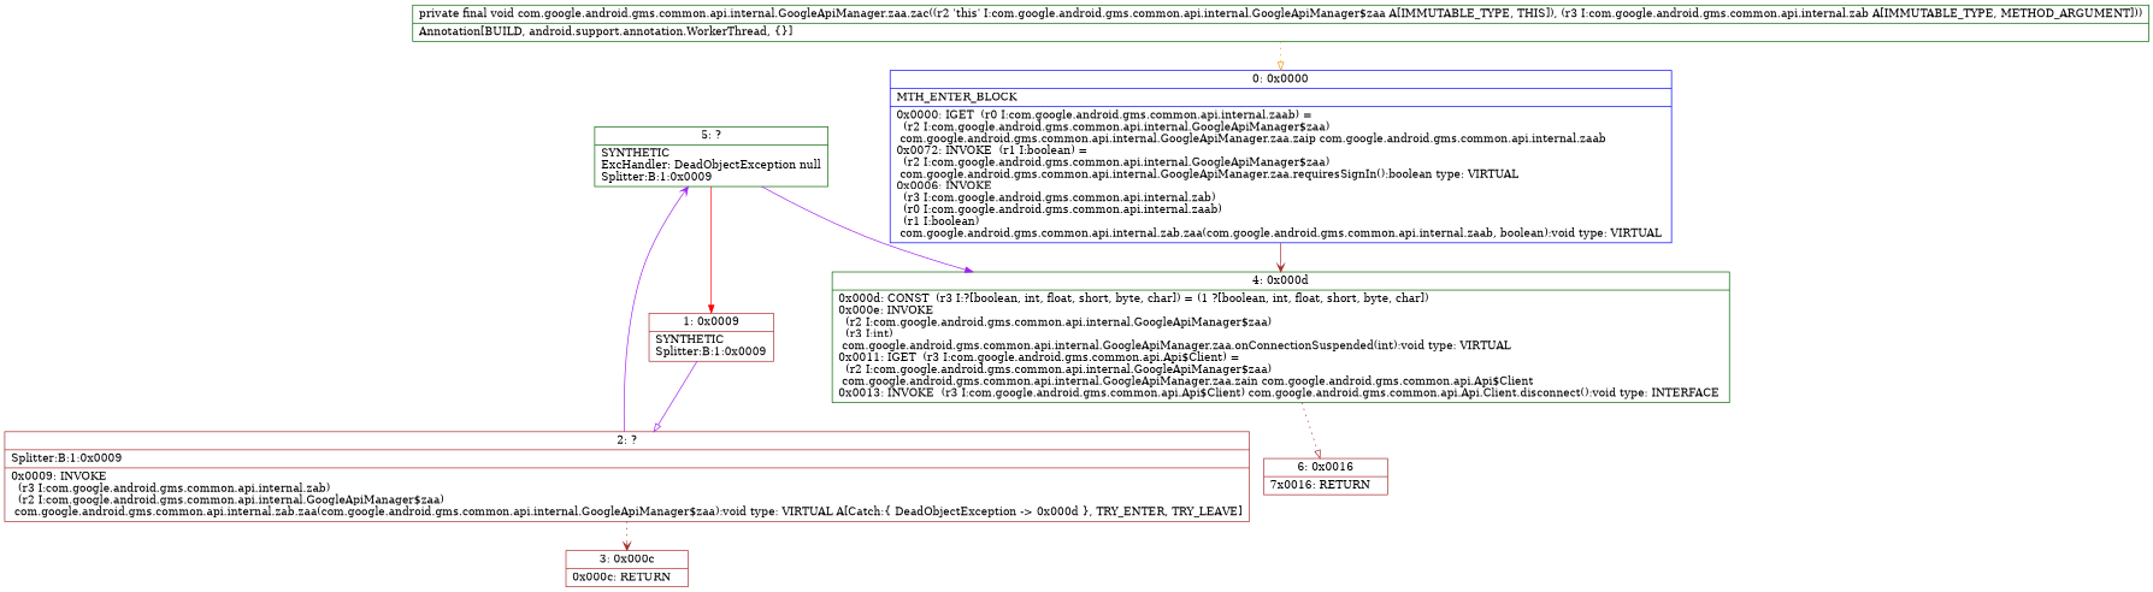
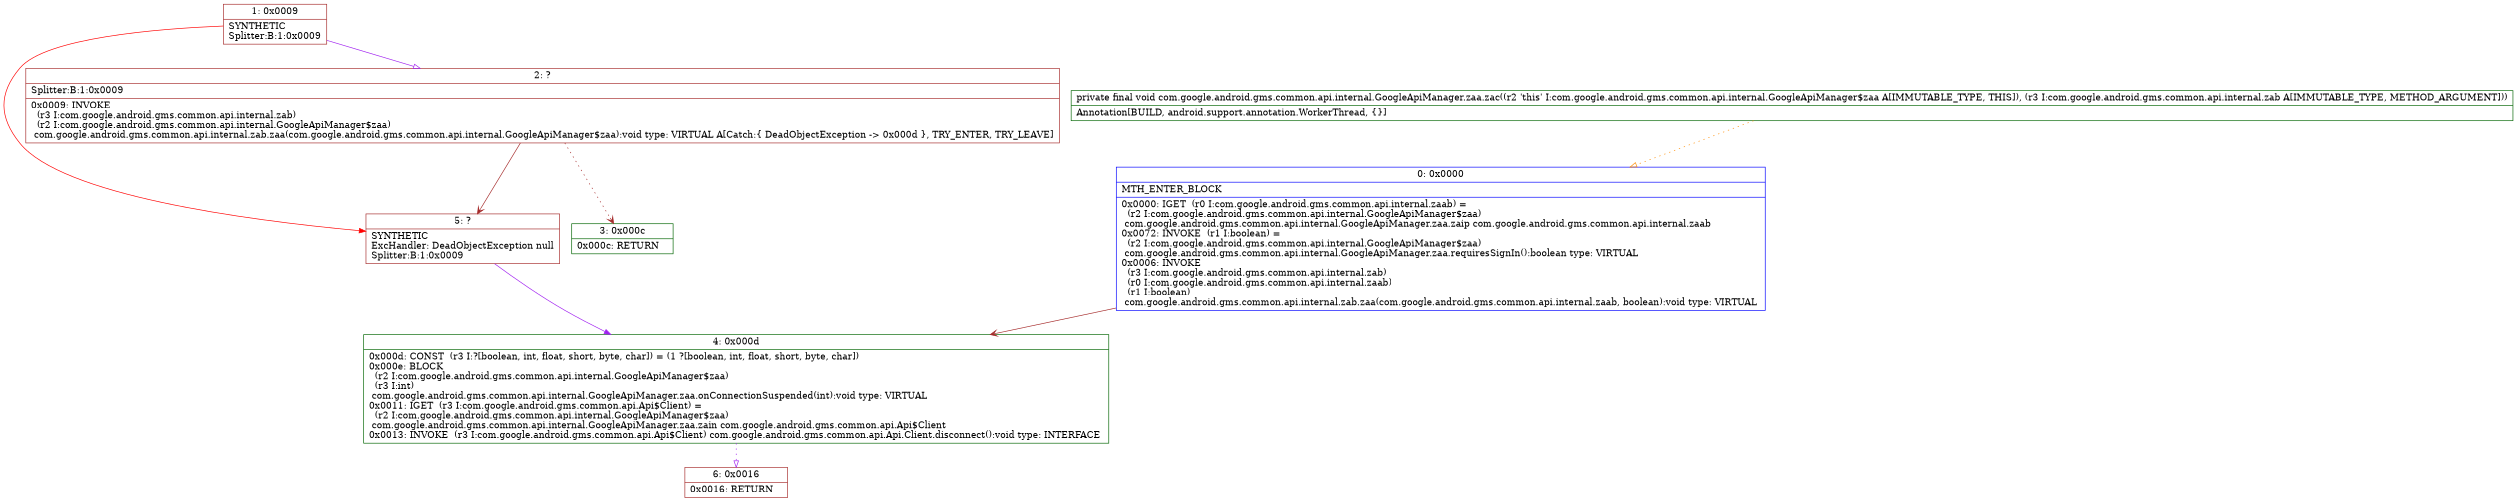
  digraph {
    node [color=darkgreen shape=record]
    edge [arrowhead=vee color=brown style=solid]
    n1 [color=blue label="{0\:\ 0x0000|MTH_ENTER_BLOCK\l|0x0000: IGET  (r0 I:com.google.android.gms.common.api.internal.zaab) = \l  (r2 I:com.google.android.gms.common.api.internal.GoogleApiManager$zaa)\l com.google.android.gms.common.api.internal.GoogleApiManager.zaa.zaip com.google.android.gms.common.api.internal.zaab \l0x0072: INVOKE  (r1 I:boolean) = \l  (r2 I:com.google.android.gms.common.api.internal.GoogleApiManager$zaa)\l com.google.android.gms.common.api.internal.GoogleApiManager.zaa.requiresSignIn():boolean type: VIRTUAL \l0x0006: INVOKE  \l  (r3 I:com.google.android.gms.common.api.internal.zab)\l  (r0 I:com.google.android.gms.common.api.internal.zaab)\l  (r1 I:boolean)\l com.google.android.gms.common.api.internal.zab.zaa(com.google.android.gms.common.api.internal.zaab, boolean):void type: VIRTUAL \l}"]
-   n2 [label="{4\:\ 0x000d|0x000d: CONST  (r3 I:?[boolean, int, float, short, byte, char]) = (1 ?[boolean, int, float, short, byte, char]) \l0x000e: INVOKE  \l  (r2 I:com.google.android.gms.common.api.internal.GoogleApiManager$zaa)\l  (r3 I:int)\l com.google.android.gms.common.api.internal.GoogleApiManager.zaa.onConnectionSuspended(int):void type: VIRTUAL \l0x0011: IGET  (r3 I:com.google.android.gms.common.api.Api$Client) = \l  (r2 I:com.google.android.gms.common.api.internal.GoogleApiManager$zaa)\l com.google.android.gms.common.api.internal.GoogleApiManager.zaa.zain com.google.android.gms.common.api.Api$Client \l0x0013: INVOKE  (r3 I:com.google.android.gms.common.api.Api$Client) com.google.android.gms.common.api.Api.Client.disconnect():void type: INTERFACE \l}"]
+   n2 [label="{4\:\ 0x000d|0x000d: CONST  (r3 I:?[boolean, int, float, short, byte, char]) = (1 ?[boolean, int, float, short, byte, char]) \l0x000e: BLOCK  \l  (r2 I:com.google.android.gms.common.api.internal.GoogleApiManager$zaa)\l  (r3 I:int)\l com.google.android.gms.common.api.internal.GoogleApiManager.zaa.onConnectionSuspended(int):void type: VIRTUAL \l0x0011: IGET  (r3 I:com.google.android.gms.common.api.Api$Client) = \l  (r2 I:com.google.android.gms.common.api.internal.GoogleApiManager$zaa)\l com.google.android.gms.common.api.internal.GoogleApiManager.zaa.zain com.google.android.gms.common.api.Api$Client \l0x0013: INVOKE  (r3 I:com.google.android.gms.common.api.Api$Client) com.google.android.gms.common.api.Api.Client.disconnect():void type: INTERFACE \l}"]
    n3 [color=brown label="{1\:\ 0x0009|SYNTHETIC\lSplitter:B:1:0x0009\l}"]
    n4 [color=brown label="{2\:\ ?|Splitter:B:1:0x0009\l|0x0009: INVOKE  \l  (r3 I:com.google.android.gms.common.api.internal.zab)\l  (r2 I:com.google.android.gms.common.api.internal.GoogleApiManager$zaa)\l com.google.android.gms.common.api.internal.zab.zaa(com.google.android.gms.common.api.internal.GoogleApiManager$zaa):void type: VIRTUAL A[Catch:\{ DeadObjectException \-\> 0x000d \}, TRY_ENTER, TRY_LEAVE]\l}"]
-   n5 [label="{5\:\ ?|SYNTHETIC\lExcHandler: DeadObjectException null\lSplitter:B:1:0x0009\l}"]
-   n6 [color=brown label="{3\:\ 0x000c|0x000c: RETURN   \l}"]
-   n7 [color=brown label="{6\:\ 0x0016|7x0016: RETURN   \l}"]
+   n5 [color=brown label="{5\:\ ?|SYNTHETIC\lExcHandler: DeadObjectException null\lSplitter:B:1:0x0009\l}"]
+   n6 [label="{3\:\ 0x000c|0x000c: RETURN   \l}"]
+   n7 [color=brown label="{6\:\ 0x0016|0x0016: RETURN   \l}"]
    n8 [label="{private final void com.google.android.gms.common.api.internal.GoogleApiManager.zaa.zac((r2 'this' I:com.google.android.gms.common.api.internal.GoogleApiManager$zaa A[IMMUTABLE_TYPE, THIS]), (r3 I:com.google.android.gms.common.api.internal.zab A[IMMUTABLE_TYPE, METHOD_ARGUMENT]))  | Annotation[BUILD, android.support.annotation.WorkerThread, \{\}]\l}"]
    n1 -> n2
-   n2 -> n7 [arrowhead=onormal style=dotted]
+   n2 -> n7 [arrowhead=onormal color=purple style=dotted]
    n3 -> n4 [arrowhead=onormal color=purple]
-   n5 -> n3 [arrowhead=normal color=red]
-   n4 -> n5 [color=purple]
+   n3 -> n5 [arrowhead=normal color=red]
+   n4 -> n5
    n4 -> n6 [style=dotted]
    n5 -> n2 [arrowhead=normal color=purple]
    n8 -> n1 [arrowhead=onormal color=darkorange style=dotted]
  }
